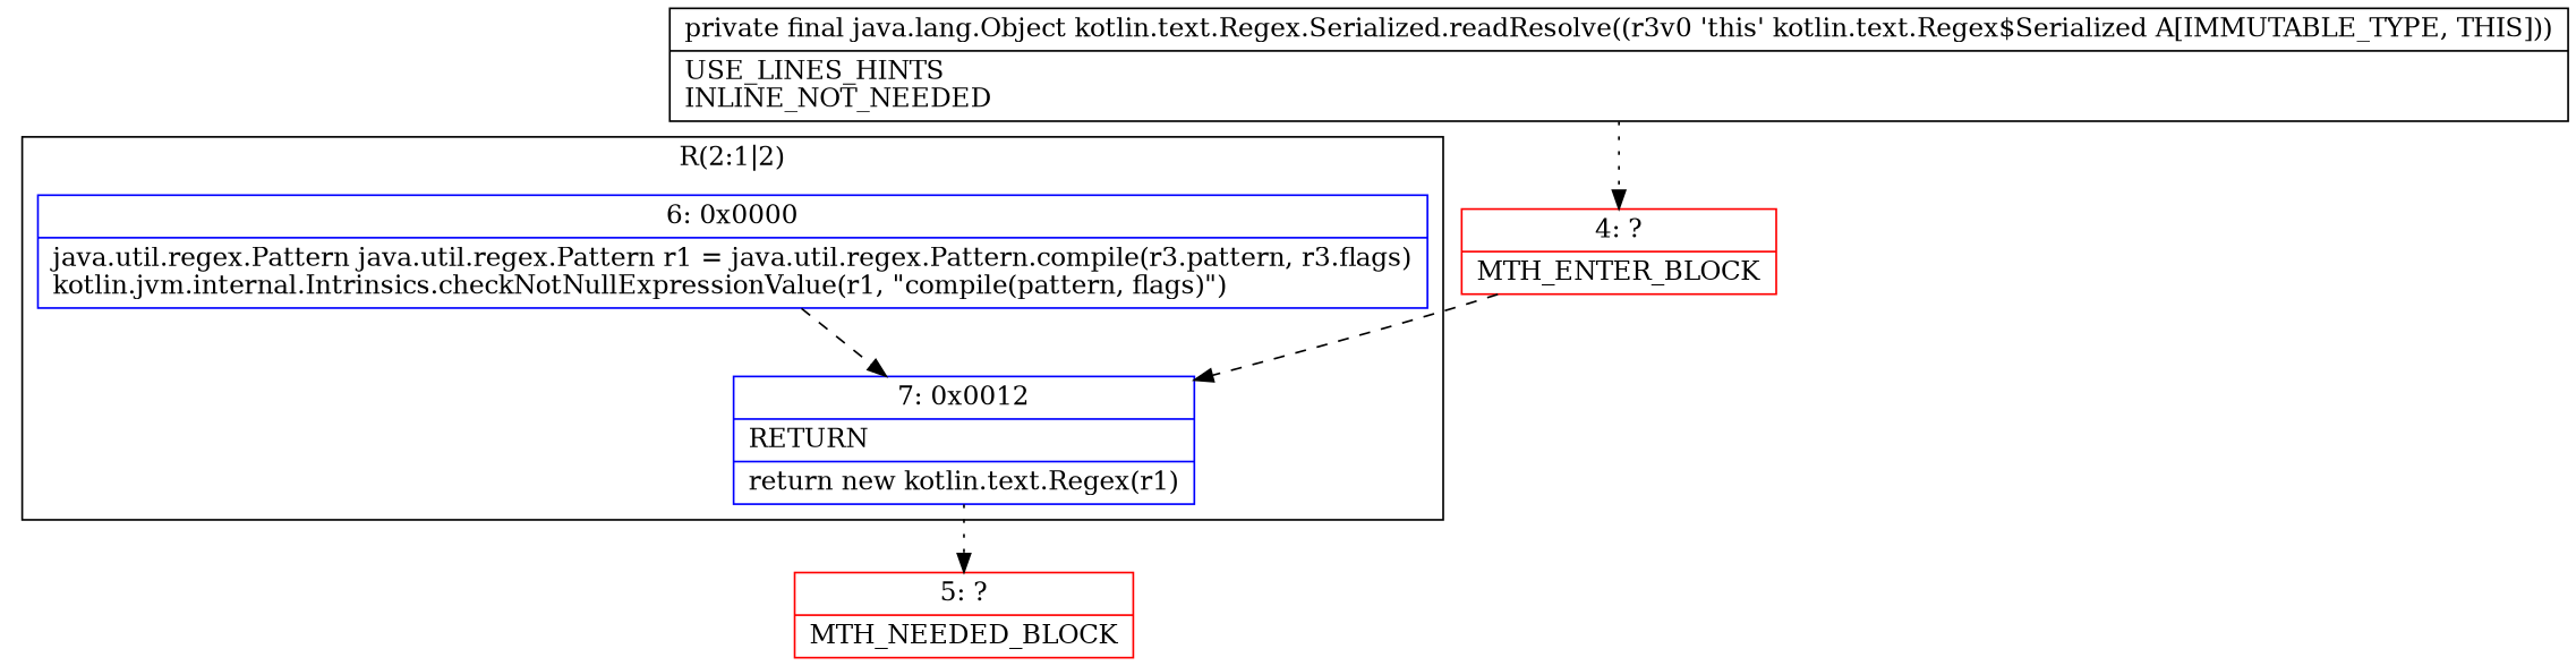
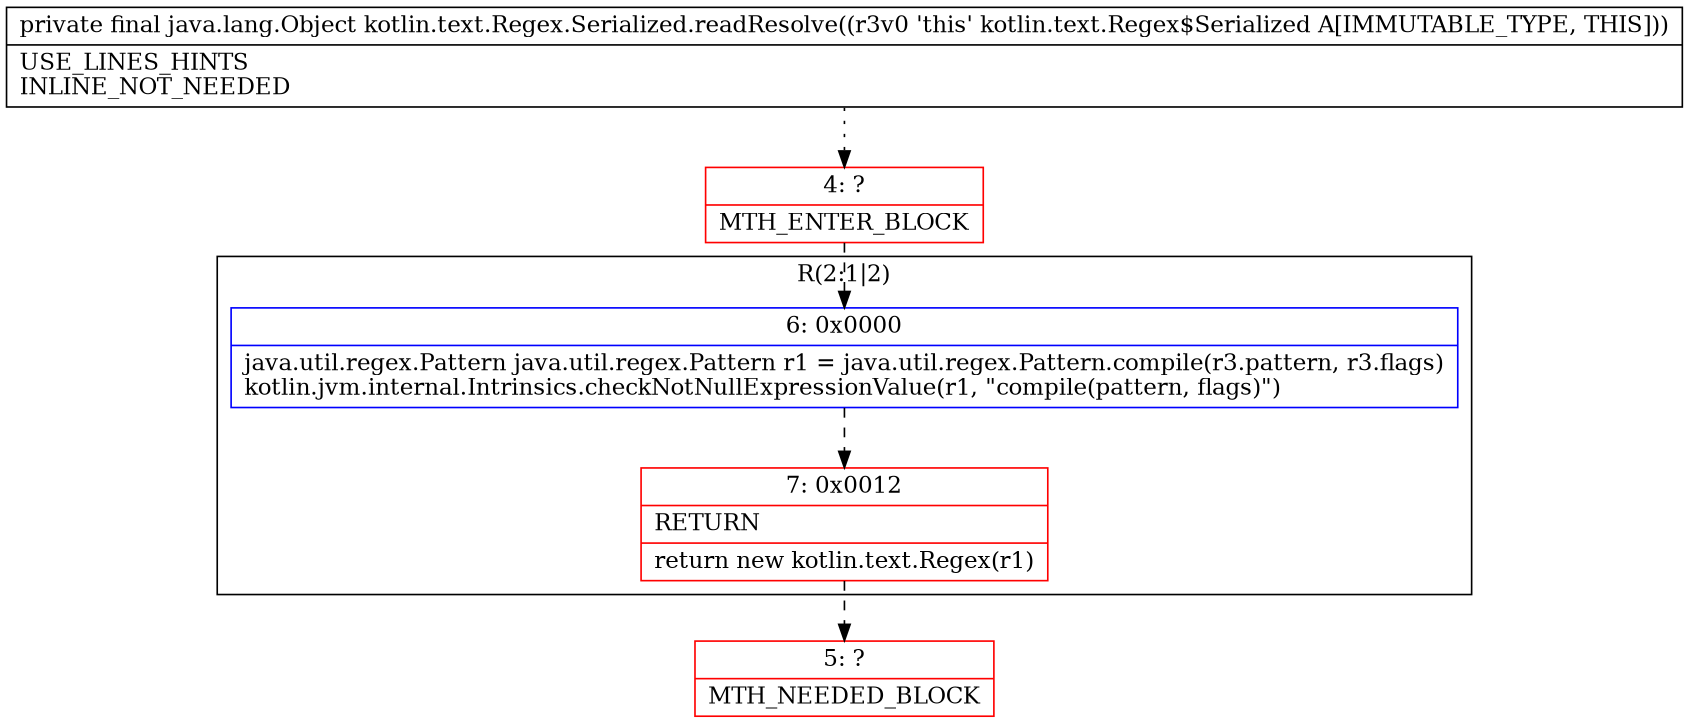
  digraph {
    node [color=blue shape=record]
    edge [style=dashed]
    n1 [label="{6\:\ 0x0000|java.util.regex.Pattern java.util.regex.Pattern r1 = java.util.regex.Pattern.compile(r3.pattern, r3.flags)\lkotlin.jvm.internal.Intrinsics.checkNotNullExpressionValue(r1, \"compile(pattern, flags)\")\l}"]
-   n2 [label="{7\:\ 0x0012|RETURN\l|return new kotlin.text.Regex(r1)\l}"]
+   n2 [color=red label="{7\:\ 0x0012|RETURN\l|return new kotlin.text.Regex(r1)\l}"]
    n3 [color=red label="{5\:\ ?|MTH_NEEDED_BLOCK\l}"]
    n4 [color=red label="{4\:\ ?|MTH_ENTER_BLOCK\l}"]
    n5 [label="{private final java.lang.Object kotlin.text.Regex.Serialized.readResolve((r3v0 'this' kotlin.text.Regex$Serialized A[IMMUTABLE_TYPE, THIS]))  | USE_LINES_HINTS\lINLINE_NOT_NEEDED\l}" color=""]
    subgraph cluster_1 {
      label="R(2:1|2)"
      n1
      n2
    }
    n1 -> n2
-   n2 -> n3 [style=dotted]
-   n4 -> n2
+   n2 -> n3
+   n4 -> n1
    n5 -> n4 [style=dotted]
  }
